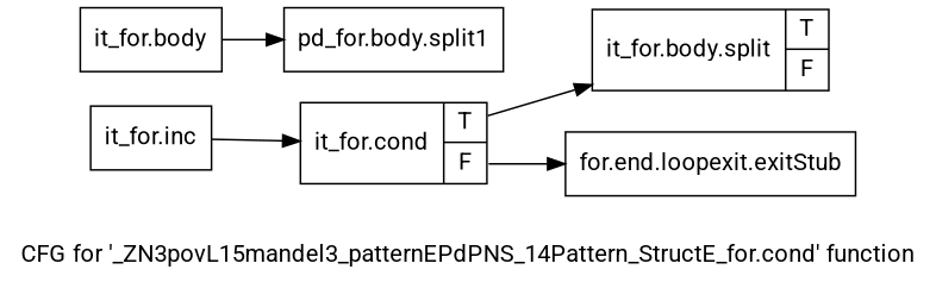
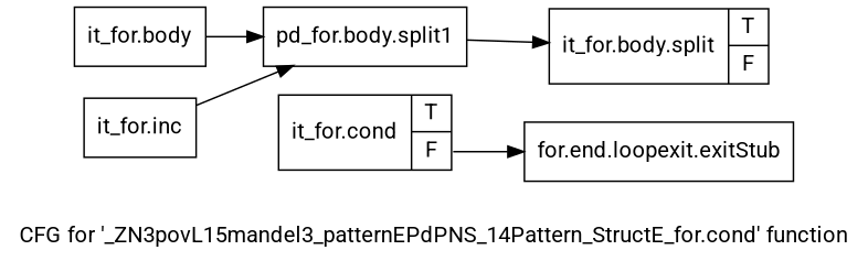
  digraph {
    fontname=Roboto
    label="CFG for '_ZN3povL15mandel3_patternEPdPNS_14Pattern_StructE_for.cond' function"
    rankdir=LR
    node [fontname=Roboto shape=record]
    edge [fontname=Roboto]
    n1 [label="{it_for.cond|{<s0>T|<s1>F}}"]
    n2 [label="{for.end.loopexit.exitStub}"]
    n3 [label="{it_for.body}"]
    n4 [label="{pd_for.body.split1}"]
    n5 [label="{it_for.body.split|{<s0>T|<s1>F}}"]
    n6 [label="{it_for.inc}"]
    n1 -> n2 [tailport=s1]
    n3 -> n4
-   n1 -> n5
-   n6 -> n1
+   n4 -> n5
+   n6 -> n4
  }
